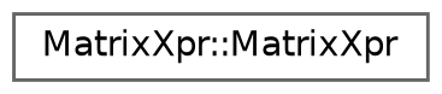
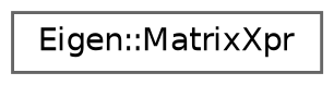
  digraph {
    rankdir=TB
-   n1 [color=grey40 fillcolor=white fontname=Helvetica fontsize=10 height=0.2 label="MatrixXpr::MatrixXpr" shape=box style=filled width=0.4]
+   n1 [color=grey40 fillcolor=white fontname=Helvetica fontsize=10 height=0.2 label="Eigen::MatrixXpr" shape=box style=filled width=0.4]
  }
